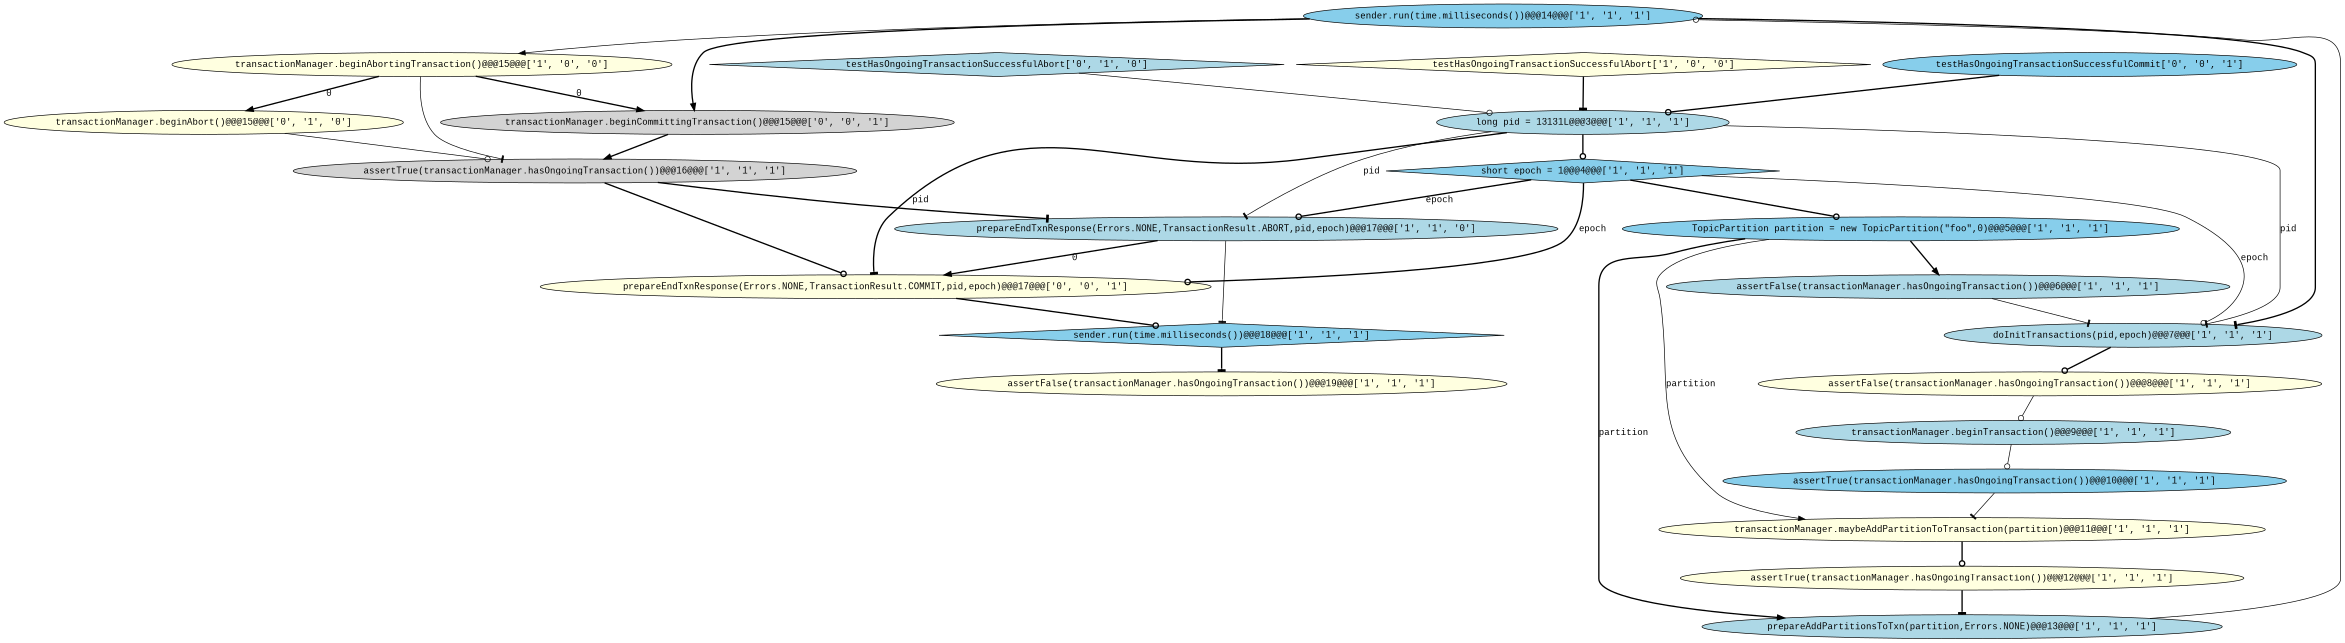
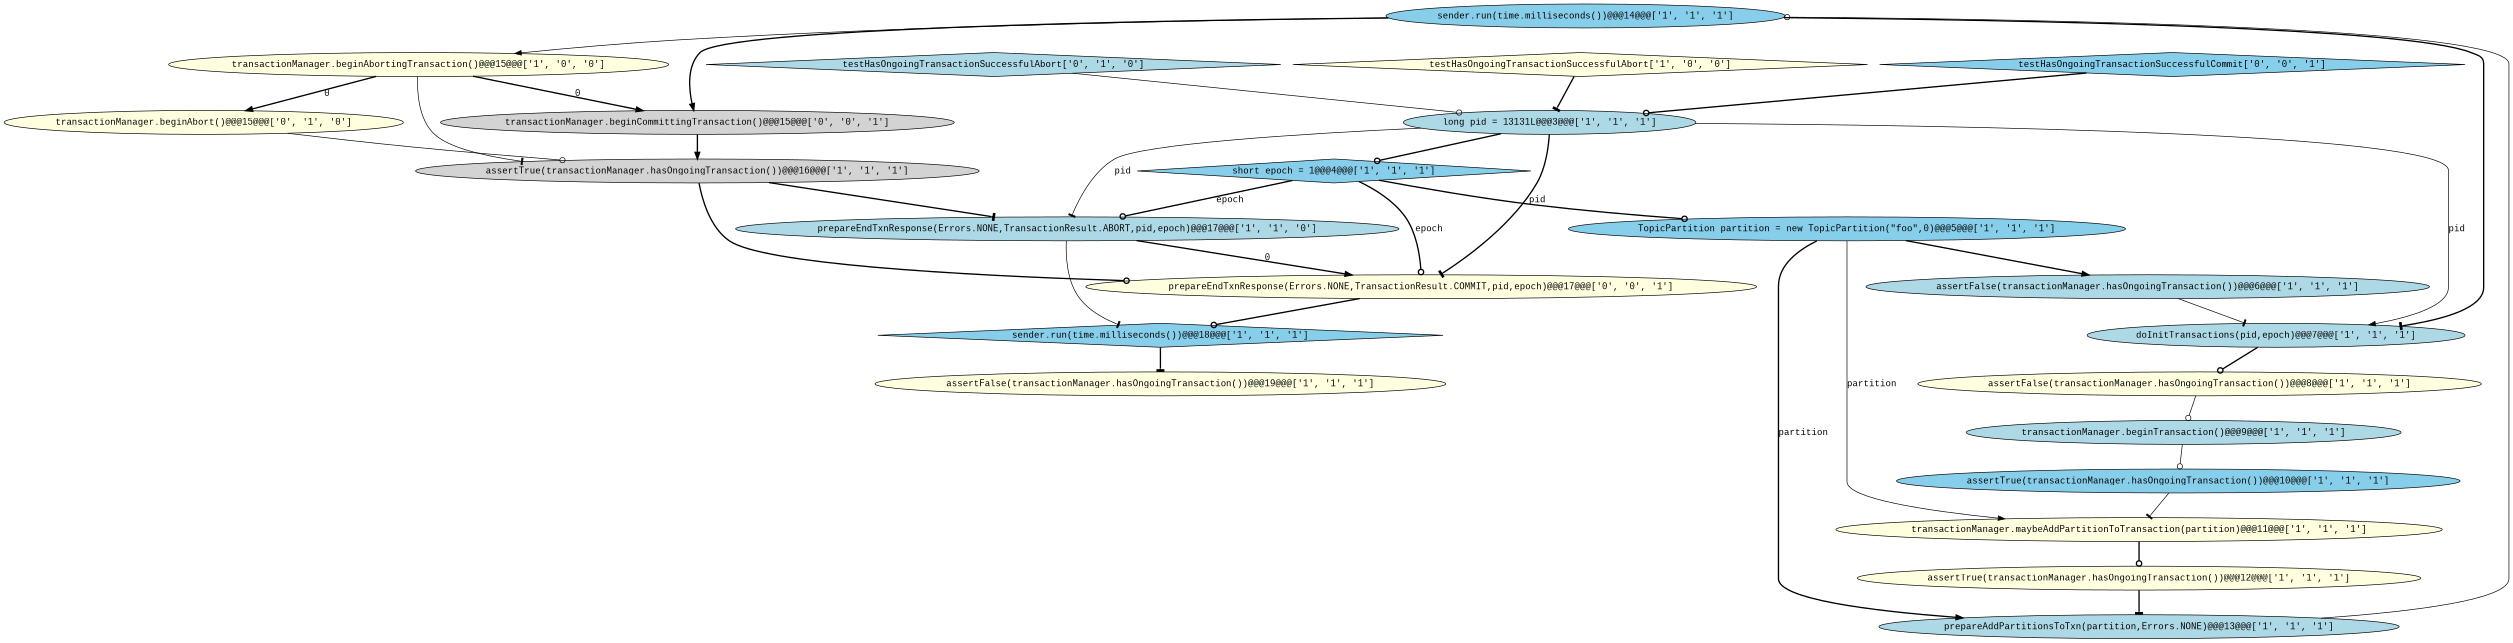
  digraph {
    fontname="Liberation Mono"
    node [fillcolor=lightyellow fontname="Liberation Mono" shape=ellipse style=filled]
    edge [arrowhead=odot fontname="Liberation Mono" style=bold]
    n1 [fillcolor=skyblue label="sender.run(time.milliseconds())@@@14@@@['1', '1', '1']"]
    n2 [label="transactionManager.beginAbortingTransaction()@@@15@@@['1', '0', '0']"]
    n3 [fillcolor=lightgrey label="transactionManager.beginCommittingTransaction()@@@15@@@['0', '0', '1']"]
    n4 [fillcolor=lightblue label="doInitTransactions(pid,epoch)@@@7@@@['1', '1', '1']"]
    n5 [label="transactionManager.beginAbort()@@@15@@@['0', '1', '0']"]
    n6 [fillcolor=lightgrey label="assertTrue(transactionManager.hasOngoingTransaction())@@@16@@@['1', '1', '1']"]
    n7 [label="prepareEndTxnResponse(Errors.NONE,TransactionResult.COMMIT,pid,epoch)@@@17@@@['0', '0', '1']"]
    n8 [fillcolor=lightblue label="prepareEndTxnResponse(Errors.NONE,TransactionResult.ABORT,pid,epoch)@@@17@@@['1', '1', '0']"]
    n9 [fillcolor=skyblue label="sender.run(time.milliseconds())@@@18@@@['1', '1', '1']" shape=diamond]
    n10 [fillcolor=lightblue label="testHasOngoingTransactionSuccessfulAbort['0', '1', '0']" shape=diamond]
    n11 [fillcolor=lightblue label="long pid = 13131L@@@3@@@['1', '1', '1']"]
    n12 [fillcolor=skyblue label="short epoch = 1@@@4@@@['1', '1', '1']" shape=diamond]
    n13 [label="testHasOngoingTransactionSuccessfulAbort['1', '0', '0']" shape=diamond]
    n14 [fillcolor=skyblue label="assertTrue(transactionManager.hasOngoingTransaction())@@@10@@@['1', '1', '1']"]
    n15 [label="transactionManager.maybeAddPartitionToTransaction(partition)@@@11@@@['1', '1', '1']"]
    n16 [label="assertTrue(transactionManager.hasOngoingTransaction())@@@12@@@['1', '1', '1']"]
    n17 [label="assertFalse(transactionManager.hasOngoingTransaction())@@@8@@@['1', '1', '1']"]
    n18 [fillcolor=skyblue label="TopicPartition partition = new TopicPartition(\"foo\",0)@@@5@@@['1', '1', '1']"]
    n19 [fillcolor=lightblue label="prepareAddPartitionsToTxn(partition,Errors.NONE)@@@13@@@['1', '1', '1']"]
    n20 [fillcolor=lightblue label="transactionManager.beginTransaction()@@@9@@@['1', '1', '1']"]
    n21 [fillcolor=lightblue label="assertFalse(transactionManager.hasOngoingTransaction())@@@6@@@['1', '1', '1']"]
    n22 [label="assertFalse(transactionManager.hasOngoingTransaction())@@@19@@@['1', '1', '1']"]
-   n23 [fillcolor=skyblue label="testHasOngoingTransactionSuccessfulCommit['0', '0', '1']"]
+   n23 [fillcolor=skyblue label="testHasOngoingTransactionSuccessfulCommit['0', '0', '1']" shape=diamond]
    n1 -> n2 [arrowhead=normal style=solid]
    n1 -> n3 [arrowhead=normal]
    n1 -> n4 [arrowhead=tee]
    n2 -> n3 [arrowhead=normal label=0]
    n2 -> n5 [arrowhead=normal label=0]
    n2 -> n6 [arrowhead=tee style=solid]
    n3 -> n6 [arrowhead=normal]
    n4 -> n17
    n5 -> n6 [style=solid]
    n6 -> n7
    n6 -> n8 [arrowhead=tee]
    n7 -> n9
    n8 -> n7 [arrowhead=normal label=0]
    n8 -> n9 [arrowhead=tee style=solid]
    n9 -> n22 [arrowhead=tee]
    n10 -> n11 [style=solid]
-   n11 -> n4 [arrowhead=tee label=pid style=solid]
+   n11 -> n4 [arrowhead=normal label=pid style=solid]
    n11 -> n7 [arrowhead=tee label=pid]
    n11 -> n8 [arrowhead=tee label=pid style=solid]
    n11 -> n12
-   n12 -> n4 [label=epoch style=solid]
    n12 -> n7 [label=epoch]
    n12 -> n8 [label=epoch]
    n12 -> n18
    n13 -> n11 [arrowhead=tee]
    n14 -> n15 [arrowhead=tee style=solid]
    n15 -> n16
    n16 -> n19 [arrowhead=tee]
    n17 -> n20 [style=solid]
    n18 -> n15 [arrowhead=normal label=partition style=solid]
    n18 -> n19 [arrowhead=normal label=partition]
    n18 -> n21 [arrowhead=normal]
    n19 -> n1 [style=solid]
    n20 -> n14 [style=solid]
    n21 -> n4 [arrowhead=tee style=solid]
    n23 -> n11
  }
